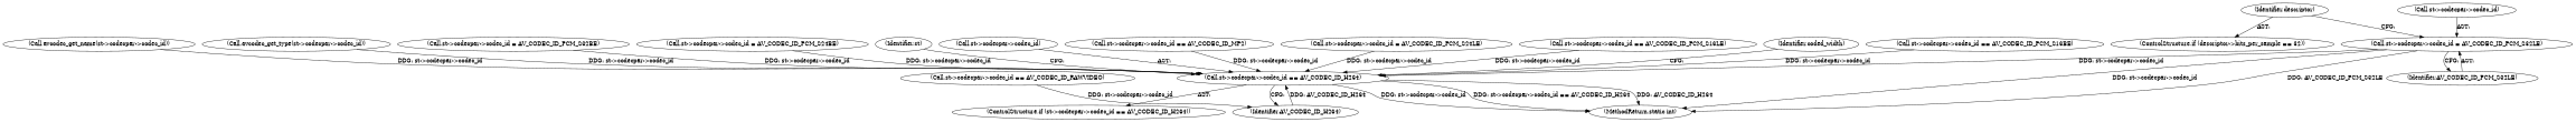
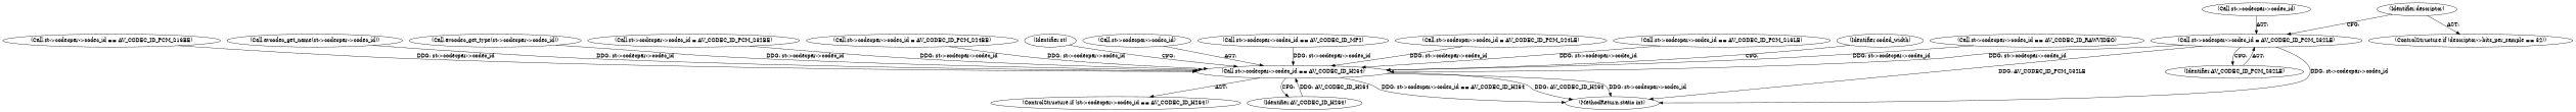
  digraph {
    n1 [label="(Call,st->codecpar->codec_id = AV_CODEC_ID_PCM_S32LE)"]
    n2 [label="(Call,st->codecpar->codec_id == AV_CODEC_ID_H264)"]
    n3 [label="(MethodReturn,static int)"]
    n4 [label="(Identifier,AV_CODEC_ID_PCM_S32LE)"]
    n5 [label="(ControlStructure,if (st->codecpar->codec_id == AV_CODEC_ID_H264))"]
    n6 [label="(Identifier,AV_CODEC_ID_H264)"]
    n7 [label="(ControlStructure,if (descriptor->bits_per_sample == 32))"]
    n8 [label="(Call,st->codecpar->codec_id == AV_CODEC_ID_PCM_S16BE)"]
    n9 [label="(Call,avcodec_get_name(st->codecpar->codec_id))"]
    n10 [label="(Call,avcodec_get_type(st->codecpar->codec_id))"]
    n11 [label="(Call,st->codecpar->codec_id = AV_CODEC_ID_PCM_S32BE)"]
    n12 [label="(Call,st->codecpar->codec_id = AV_CODEC_ID_PCM_S24BE)"]
    n13 [label="(Identifier,st)"]
    n14 [label="(Call,st->codecpar->codec_id)"]
    n15 [label="(Call,st->codecpar->codec_id)"]
    n16 [label="(Call,st->codecpar->codec_id == AV_CODEC_ID_MP2)"]
    n17 [label="(Identifier,descriptor)"]
    n18 [label="(Call,st->codecpar->codec_id = AV_CODEC_ID_PCM_S24LE)"]
    n19 [label="(Call,st->codecpar->codec_id == AV_CODEC_ID_PCM_S16LE)"]
    n20 [label="(Identifier,coded_width)"]
    n21 [label="(Call,st->codecpar->codec_id == AV_CODEC_ID_RAWVIDEO)"]
    n1 -> n2 [label="DDG: st->codecpar->codec_id"]
    n1 -> n3 [label="DDG: st->codecpar->codec_id"]
    n1 -> n3 [label="DDG: AV_CODEC_ID_PCM_S32LE"]
    n1 -> n4 [label="CFG: "]
    n2 -> n3 [label="DDG: AV_CODEC_ID_H264"]
    n2 -> n3 [label="DDG: st->codecpar->codec_id"]
    n2 -> n3 [label="DDG: st->codecpar->codec_id == AV_CODEC_ID_H264"]
    n2 -> n5 [label="AST: "]
    n2 -> n6 [label="CFG: "]
    n4 -> n1 [label="AST: "]
    n6 -> n2 [label="DDG: AV_CODEC_ID_H264"]
    n8 -> n2 [label="DDG: st->codecpar->codec_id"]
    n9 -> n2 [label="DDG: st->codecpar->codec_id"]
    n10 -> n2 [label="DDG: st->codecpar->codec_id"]
    n11 -> n2 [label="DDG: st->codecpar->codec_id"]
    n12 -> n2 [label="DDG: st->codecpar->codec_id"]
    n13 -> n2 [label="CFG: "]
    n14 -> n1 [label="AST: "]
    n15 -> n2 [label="AST: "]
    n16 -> n2 [label="DDG: st->codecpar->codec_id"]
    n17 -> n1 [label="CFG: "]
    n17 -> n7 [label="AST: "]
    n18 -> n2 [label="DDG: st->codecpar->codec_id"]
    n19 -> n2 [label="DDG: st->codecpar->codec_id"]
    n20 -> n2 [label="CFG: "]
-   n21 -> n6 [label="DDG: st->codecpar->codec_id"]
+   n21 -> n2 [label="DDG: st->codecpar->codec_id"]
  }
